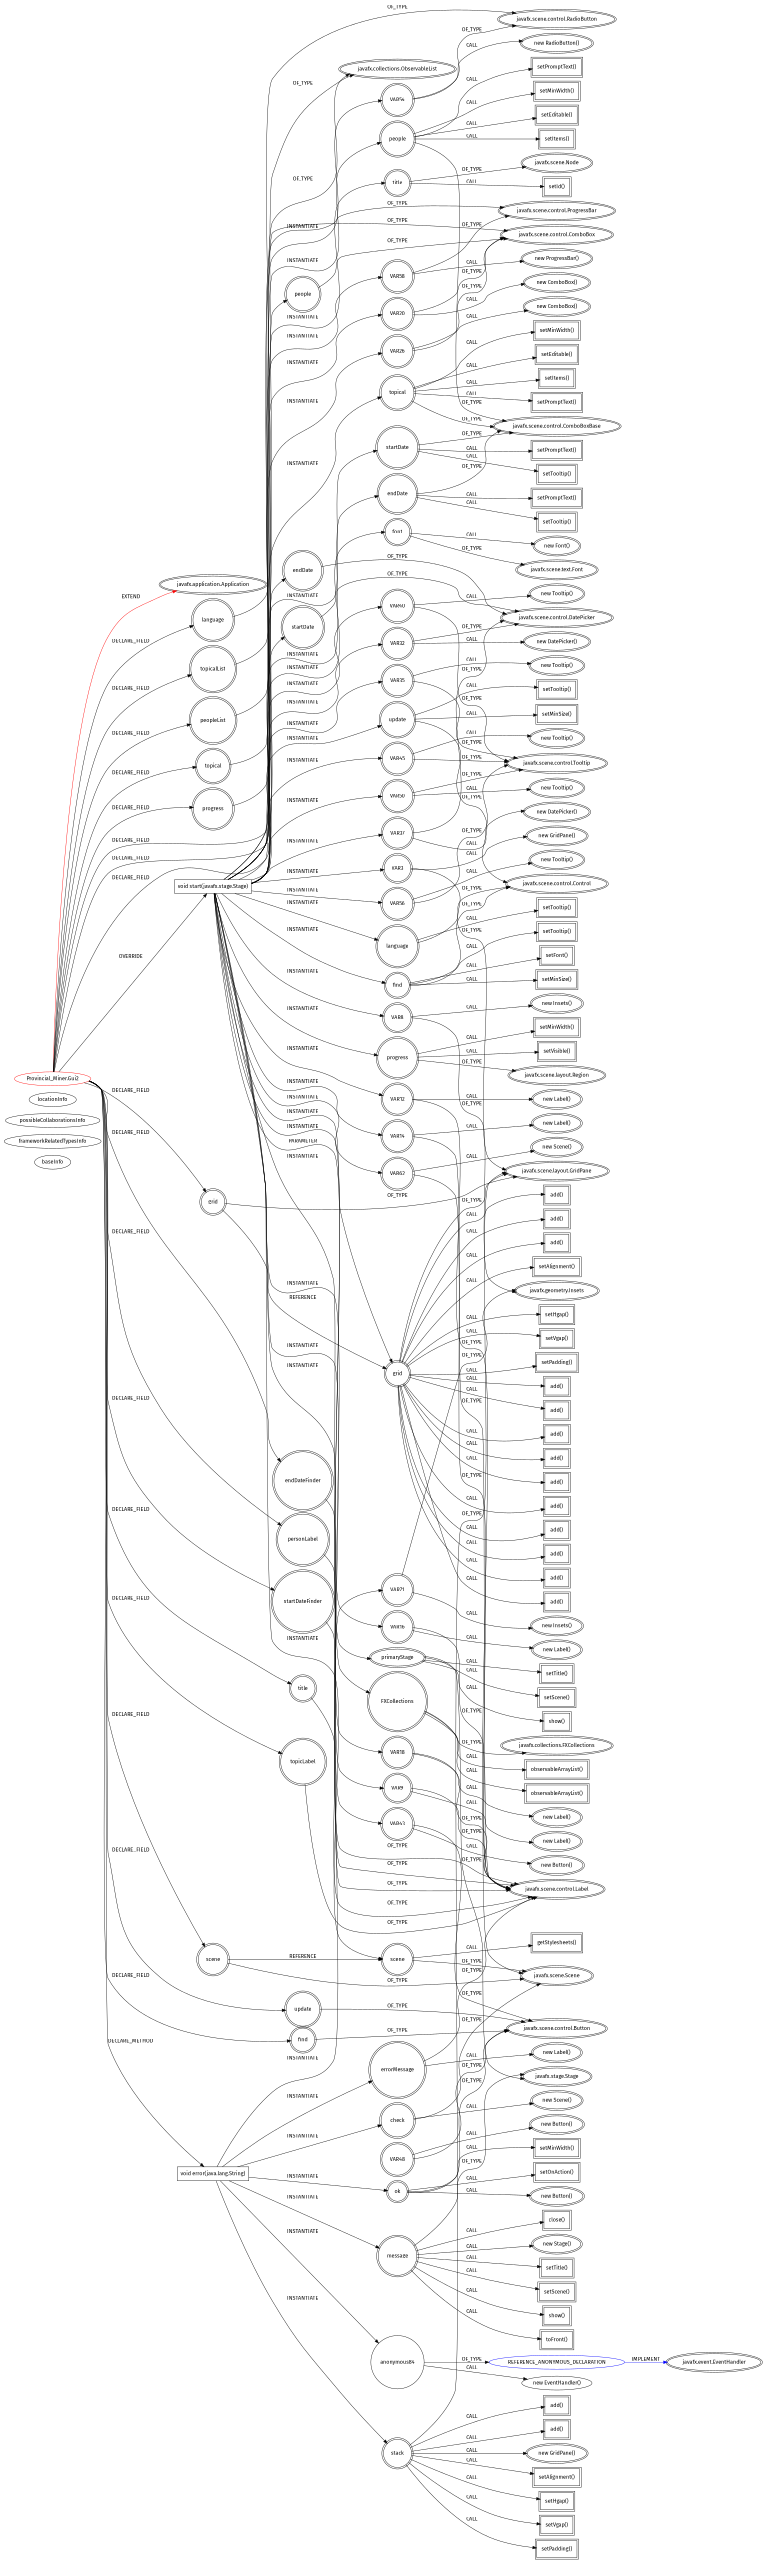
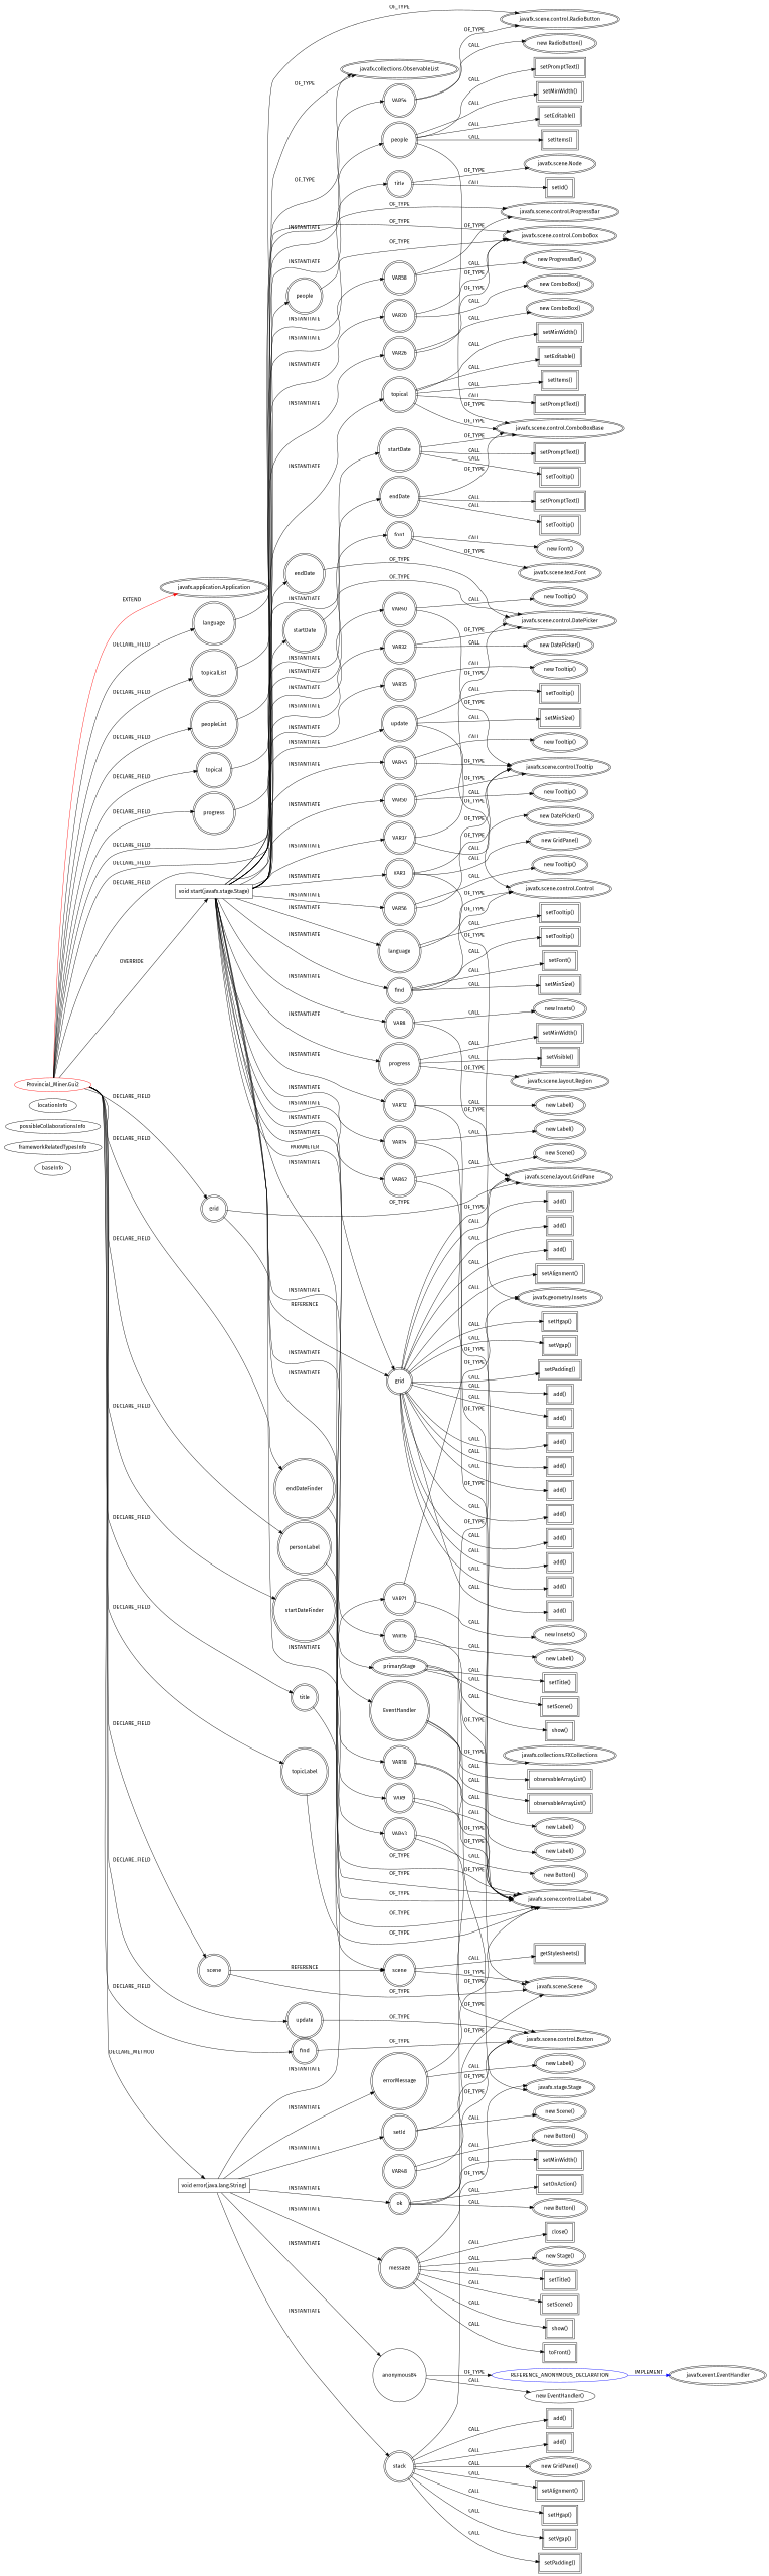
  digraph {
    fontname="Fira Sans"
    rankdir=LR
    node [fontname="Fira Sans" isFrameworkType=true vertexType=INSIDE_CALL peripheries=2 shape=box]
    edge [fontname="Fira Sans"]
    baseInfo [category=extension_graph graphId=260 isAnonymous=false possibleRelation=true isFrameworkType="" vertexType="" peripheries="" shape=""]
    frameworkRelatedTypesInfo [0="javafx.application.Application" isFrameworkType="" vertexType="" peripheries="" shape=""]
    possibleCollaborationsInfo [0="260~CLIENT_METHOD_DECLARATION-INSTANTIATION-~javafx.application.Application ~javafx.event.EventHandler ~false~true" isFrameworkType="" vertexType="" peripheries="" shape=""]
    locationInfo [contextSignature=Gui2 filePath="/Cslice-Province/Province-master/ProvincialMiner/src/Provincial_Miner/Gui2.java" graphId=260 projectName="Cslice-Province" isFrameworkType="" vertexType="" peripheries="" shape=""]
    n5 [color=red isFrameworkType=false label="Provincial_Miner.Gui2" vertexType=ROOT_CLIENT_CLASS_DECLARATION peripheries="" shape=""]
    n6 [label="javafx.application.Application" vertexType=FRAMEWORK_CLASS_TYPE shape=""]
    n7 [label=endDate shape=circle vertexType=FIELD_DECLARATION]
    n8 [label=endDateFinder shape=circle vertexType=FIELD_DECLARATION]
    n9 [label=find shape=circle vertexType=FIELD_DECLARATION]
    n10 [label=grid shape=circle vertexType=FIELD_DECLARATION]
    n11 [label=language shape=circle vertexType=FIELD_DECLARATION]
    n12 [label=people shape=circle vertexType=FIELD_DECLARATION]
    n13 [label=peopleList shape=circle vertexType=FIELD_DECLARATION]
    n14 [label=personLabel shape=circle vertexType=FIELD_DECLARATION]
    n15 [label=progress shape=circle vertexType=FIELD_DECLARATION]
    n16 [label=scene shape=circle vertexType=FIELD_DECLARATION]
    n17 [label=startDate shape=circle vertexType=FIELD_DECLARATION]
    n18 [label=startDateFinder shape=circle vertexType=FIELD_DECLARATION]
    n19 [label=title shape=circle vertexType=FIELD_DECLARATION]
    n20 [label=topicLabel shape=circle vertexType=FIELD_DECLARATION]
    n21 [label=topical shape=circle vertexType=FIELD_DECLARATION]
    n22 [label=topicalList shape=circle vertexType=FIELD_DECLARATION]
    n23 [label=update shape=circle vertexType=FIELD_DECLARATION]
    n24 [isFrameworkType=false label="void start(javafx.stage.Stage)" vertexType=OVERRIDING_METHOD_DECLARATION peripheries=""]
    n25 [isFrameworkType=false label="void error(java.lang.String)" vertexType=CLIENT_METHOD_DECLARATION peripheries=""]
    n26 [label="javafx.scene.control.DatePicker" vertexType=FRAMEWORK_CLASS_TYPE shape=""]
    n27 [label="javafx.scene.control.Label" vertexType=FRAMEWORK_CLASS_TYPE shape=""]
    n28 [label="javafx.scene.control.Button" vertexType=FRAMEWORK_CLASS_TYPE shape=""]
    n29 [label="javafx.scene.layout.GridPane" vertexType=FRAMEWORK_CLASS_TYPE shape=""]
    n30 [label=grid shape=circle vertexType=VARIABLE_EXPRESION]
    n31 [label="javafx.scene.control.RadioButton" vertexType=FRAMEWORK_CLASS_TYPE shape=""]
    n32 [label="javafx.scene.control.ComboBox" vertexType=FRAMEWORK_CLASS_TYPE shape=""]
    n33 [label="javafx.collections.ObservableList" vertexType=FRAMEWORK_INTERFACE_TYPE shape=""]
    n34 [label="javafx.scene.control.ProgressBar" vertexType=FRAMEWORK_CLASS_TYPE shape=""]
    n35 [label="javafx.scene.Scene" vertexType=FRAMEWORK_CLASS_TYPE shape=""]
    n36 [label=scene shape=circle vertexType=VARIABLE_EXPRESION]
    n37 [label=primaryStage vertexType=PARAMETER_DECLARATION shape=""]
-   n38 [label=FXCollections shape=circle vertexType=VARIABLE_EXPRESION]
+   n38 [label=EventHandler shape=circle vertexType=VARIABLE_EXPRESION]
    n39 [label=VAR3 shape=circle vertexType=VARIABLE_EXPRESION]
    n40 [label=VAR8 shape=circle vertexType=VARIABLE_EXPRESION]
    n41 [label=VAR9 shape=circle vertexType=VARIABLE_EXPRESION]
    n42 [label=title shape=circle vertexType=VARIABLE_EXPRESION]
    n43 [label=VAR12 shape=circle vertexType=VARIABLE_EXPRESION]
    n44 [label=VAR14 shape=circle vertexType=VARIABLE_EXPRESION]
    n45 [label=VAR16 shape=circle vertexType=VARIABLE_EXPRESION]
    n46 [label=VAR18 shape=circle vertexType=VARIABLE_EXPRESION]
    n47 [label=VAR20 shape=circle vertexType=VARIABLE_EXPRESION]
    n48 [label=people shape=circle vertexType=VARIABLE_EXPRESION]
    n49 [label=VAR26 shape=circle vertexType=VARIABLE_EXPRESION]
    n50 [label=topical shape=circle vertexType=VARIABLE_EXPRESION]
    n51 [label=VAR32 shape=circle vertexType=VARIABLE_EXPRESION]
    n52 [label=startDate shape=circle vertexType=VARIABLE_EXPRESION]
    n53 [label=VAR35 shape=circle vertexType=VARIABLE_EXPRESION]
    n54 [label=VAR37 shape=circle vertexType=VARIABLE_EXPRESION]
    n55 [label=endDate shape=circle vertexType=VARIABLE_EXPRESION]
    n56 [label=VAR40 shape=circle vertexType=VARIABLE_EXPRESION]
    n57 [label=font shape=circle vertexType=VARIABLE_EXPRESION]
    n58 [label=VAR43 shape=circle vertexType=VARIABLE_EXPRESION]
    n59 [label=update shape=circle vertexType=VARIABLE_EXPRESION]
    n60 [label=VAR45 shape=circle vertexType=VARIABLE_EXPRESION]
    n61 [label=find shape=circle vertexType=VARIABLE_EXPRESION]
    n62 [label=VAR50 shape=circle vertexType=VARIABLE_EXPRESION]
    n63 [label=VAR54 shape=circle vertexType=VARIABLE_EXPRESION]
    n64 [label=language shape=circle vertexType=VARIABLE_EXPRESION]
    n65 [label=VAR56 shape=circle vertexType=VARIABLE_EXPRESION]
    n66 [label=VAR58 shape=circle vertexType=VARIABLE_EXPRESION]
    n67 [label=progress shape=circle vertexType=VARIABLE_EXPRESION]
    n68 [label=VAR62 shape=circle vertexType=VARIABLE_EXPRESION]
    n69 [label=stack shape=circle vertexType=VARIABLE_EXPRESION]
    n70 [label=VAR71 shape=circle vertexType=VARIABLE_EXPRESION]
    n71 [label=errorMessage shape=circle vertexType=VARIABLE_EXPRESION]
    n72 [label=ok shape=circle vertexType=VARIABLE_EXPRESION]
    n73 [label=message shape=circle vertexType=VARIABLE_EXPRESION]
-   n74 [label=check shape=circle vertexType=VARIABLE_EXPRESION]
+   n74 [label=setId shape=circle vertexType=VARIABLE_EXPRESION]
    n75 [isFrameworkType=false label=anonymous84 shape=circle vertexType=VARIABLE_EXPRESION peripheries=""]
    n76 [label="setAlignment()"]
    n77 [label="setHgap()"]
    n78 [label="setVgap()"]
    n79 [label="setPadding()"]
    n80 [label="add()"]
    n81 [label="add()"]
    n82 [label="add()"]
    n83 [label="add()"]
    n84 [label="add()"]
    n85 [label="add()"]
    n86 [label="add()"]
    n87 [label="add()"]
    n88 [label="add()"]
    n89 [label="add()"]
    n90 [label="add()"]
    n91 [label="add()"]
    n92 [label="add()"]
    n93 [label="getStylesheets()"]
    n94 [label="javafx.stage.Stage" vertexType=FRAMEWORK_CLASS_TYPE shape=""]
    n95 [label="setTitle()"]
    n96 [label="setScene()"]
    n97 [label="show()"]
    n98 [label="javafx.collections.FXCollections" vertexType=FRAMEWORK_CLASS_TYPE shape=""]
    n99 [label="observableArrayList()"]
    n100 [label="observableArrayList()"]
    n101 [label="new GridPane()" vertexType=CONSTRUCTOR_CALL shape=""]
    n102 [label="javafx.geometry.Insets" vertexType=FRAMEWORK_CLASS_TYPE shape=""]
    n103 [label="new Insets()" vertexType=CONSTRUCTOR_CALL shape=""]
    n104 [label="new Label()" vertexType=CONSTRUCTOR_CALL shape=""]
    n105 [label="javafx.scene.Node" vertexType=FRAMEWORK_CLASS_TYPE shape=""]
    n106 [label="setId()"]
    n107 [label="new Label()" vertexType=CONSTRUCTOR_CALL shape=""]
    n108 [label="new Label()" vertexType=CONSTRUCTOR_CALL shape=""]
    n109 [label="new Label()" vertexType=CONSTRUCTOR_CALL shape=""]
    n110 [label="new Label()" vertexType=CONSTRUCTOR_CALL shape=""]
    n111 [label="new ComboBox()" vertexType=CONSTRUCTOR_CALL shape=""]
    n112 [label="javafx.scene.control.ComboBoxBase" vertexType=FRAMEWORK_CLASS_TYPE shape=""]
    n113 [label="setPromptText()"]
    n114 [label="setMinWidth()"]
    n115 [label="setEditable()"]
    n116 [label="setItems()"]
    n117 [label="new ComboBox()" vertexType=CONSTRUCTOR_CALL shape=""]
    n118 [label="setPromptText()"]
    n119 [label="setMinWidth()"]
    n120 [label="setEditable()"]
    n121 [label="setItems()"]
    n122 [label="new DatePicker()" vertexType=CONSTRUCTOR_CALL shape=""]
    n123 [label="setPromptText()"]
    n124 [label="setTooltip()"]
    n125 [label="javafx.scene.control.Tooltip" vertexType=FRAMEWORK_CLASS_TYPE shape=""]
    n126 [label="new Tooltip()" vertexType=CONSTRUCTOR_CALL shape=""]
    n127 [label="new DatePicker()" vertexType=CONSTRUCTOR_CALL shape=""]
    n128 [label="setPromptText()"]
    n129 [label="setTooltip()"]
    n130 [label="new Tooltip()" vertexType=CONSTRUCTOR_CALL shape=""]
    n131 [label="javafx.scene.text.Font" vertexType=FRAMEWORK_CLASS_TYPE shape=""]
    n132 [label="new Font()" vertexType=CONSTRUCTOR_CALL shape=""]
    n133 [label="new Button()" vertexType=CONSTRUCTOR_CALL shape=""]
    n134 [label="javafx.scene.control.Control" vertexType=FRAMEWORK_CLASS_TYPE shape=""]
    n135 [label="setTooltip()"]
    n136 [label="setMinSize()"]
    n137 [label="new Tooltip()" vertexType=CONSTRUCTOR_CALL shape=""]
    n138 [label=VAR48 shape=circle vertexType=VARIABLE_EXPRESION]
    n139 [label="new Button()" vertexType=CONSTRUCTOR_CALL shape=""]
    n140 [label="setTooltip()"]
    n141 [label="setFont()"]
    n142 [label="setMinSize()"]
    n143 [label="new Tooltip()" vertexType=CONSTRUCTOR_CALL shape=""]
    n144 [label="new RadioButton()" vertexType=CONSTRUCTOR_CALL shape=""]
    n145 [label="setTooltip()"]
    n146 [label="new Tooltip()" vertexType=CONSTRUCTOR_CALL shape=""]
    n147 [label="new ProgressBar()" vertexType=CONSTRUCTOR_CALL shape=""]
    n148 [label="javafx.scene.layout.Region" vertexType=FRAMEWORK_CLASS_TYPE shape=""]
    n149 [label="setMinWidth()"]
    n150 [label="setVisible()"]
    n151 [label="new Scene()" vertexType=CONSTRUCTOR_CALL shape=""]
    n152 [label="new GridPane()" vertexType=CONSTRUCTOR_CALL shape=""]
    n153 [label="setAlignment()"]
    n154 [label="setHgap()"]
    n155 [label="setVgap()"]
    n156 [label="setPadding()"]
    n157 [label="add()"]
    n158 [label="add()"]
    n159 [label="new Insets()" vertexType=CONSTRUCTOR_CALL shape=""]
    n160 [label="new Label()" vertexType=CONSTRUCTOR_CALL shape=""]
    n161 [label="new Button()" vertexType=CONSTRUCTOR_CALL shape=""]
    n162 [label="setMinWidth()"]
    n163 [label="setOnAction()"]
    n164 [label="new Stage()" vertexType=CONSTRUCTOR_CALL shape=""]
    n165 [label="setTitle()"]
    n166 [label="setScene()"]
    n167 [label="show()"]
    n168 [label="toFront()"]
    n169 [label="close()"]
    n170 [label="new Scene()" vertexType=CONSTRUCTOR_CALL shape=""]
    n171 [color=blue isFrameworkType=false label=REFERENCE_ANONYMOUS_DECLARATION vertexType=REFERENCE_ANONYMOUS_DECLARATION peripheries="" shape=""]
    n172 [isFrameworkType=false label="new EventHandler()" vertexType=CONSTRUCTOR_CALL peripheries="" shape=""]
    n173 [label="javafx.event.EventHandler" vertexType=FRAMEWORK_INTERFACE_TYPE shape=""]
    n5 -> n6 [color=red label=EXTEND]
    n5 -> n7 [label=DECLARE_FIELD]
    n5 -> n8 [label=DECLARE_FIELD]
    n5 -> n9 [label=DECLARE_FIELD]
    n5 -> n10 [label=DECLARE_FIELD]
    n5 -> n11 [label=DECLARE_FIELD]
    n5 -> n12 [label=DECLARE_FIELD]
    n5 -> n13 [label=DECLARE_FIELD]
    n5 -> n14 [label=DECLARE_FIELD]
    n5 -> n15 [label=DECLARE_FIELD]
    n5 -> n16 [label=DECLARE_FIELD]
    n5 -> n17 [label=DECLARE_FIELD]
    n5 -> n18 [label=DECLARE_FIELD]
    n5 -> n19 [label=DECLARE_FIELD]
    n5 -> n20 [label=DECLARE_FIELD]
    n5 -> n21 [label=DECLARE_FIELD]
    n5 -> n22 [label=DECLARE_FIELD]
    n5 -> n23 [label=DECLARE_FIELD]
    n5 -> n24 [label=OVERRIDE]
    n5 -> n25 [label=DECLARE_METHOD]
    n7 -> n26 [label=OF_TYPE]
    n8 -> n27 [label=OF_TYPE]
    n9 -> n28 [label=OF_TYPE]
    n10 -> n29 [label=OF_TYPE]
    n10 -> n30 [label=REFERENCE]
    n11 -> n31 [label=OF_TYPE]
    n12 -> n32 [label=OF_TYPE]
    n13 -> n33 [label=OF_TYPE]
    n14 -> n27 [label=OF_TYPE]
    n15 -> n34 [label=OF_TYPE]
    n16 -> n35 [label=OF_TYPE]
    n16 -> n36 [label=REFERENCE]
    n17 -> n26 [label=OF_TYPE]
    n18 -> n27 [label=OF_TYPE]
    n19 -> n27 [label=OF_TYPE]
    n20 -> n27 [label=OF_TYPE]
    n21 -> n32 [label=OF_TYPE]
    n22 -> n33 [label=OF_TYPE]
    n23 -> n28 [label=OF_TYPE]
    n24 -> n30 [label=INSTANTIATE]
    n24 -> n36 [label=INSTANTIATE]
    n24 -> n37 [label=PARAMETER]
    n24 -> n38 [label=INSTANTIATE]
    n24 -> n39 [label=INSTANTIATE]
    n24 -> n40 [label=INSTANTIATE]
    n24 -> n41 [label=INSTANTIATE]
    n24 -> n42 [label=INSTANTIATE]
    n24 -> n43 [label=INSTANTIATE]
    n24 -> n44 [label=INSTANTIATE]
    n24 -> n45 [label=INSTANTIATE]
    n24 -> n46 [label=INSTANTIATE]
    n24 -> n47 [label=INSTANTIATE]
    n24 -> n48 [label=INSTANTIATE]
    n24 -> n49 [label=INSTANTIATE]
    n24 -> n50 [label=INSTANTIATE]
    n24 -> n51 [label=INSTANTIATE]
    n24 -> n52 [label=INSTANTIATE]
    n24 -> n53 [label=INSTANTIATE]
    n24 -> n54 [label=INSTANTIATE]
    n24 -> n55 [label=INSTANTIATE]
    n24 -> n56 [label=INSTANTIATE]
    n24 -> n57 [label=INSTANTIATE]
    n24 -> n58 [label=INSTANTIATE]
    n24 -> n59 [label=INSTANTIATE]
    n24 -> n60 [label=INSTANTIATE]
    n24 -> n61 [label=INSTANTIATE]
    n24 -> n62 [label=INSTANTIATE]
    n24 -> n63 [label=INSTANTIATE]
    n24 -> n64 [label=INSTANTIATE]
    n24 -> n65 [label=INSTANTIATE]
    n24 -> n66 [label=INSTANTIATE]
    n24 -> n67 [label=INSTANTIATE]
    n24 -> n68 [label=INSTANTIATE]
    n25 -> n69 [label=INSTANTIATE]
    n25 -> n70 [label=INSTANTIATE]
    n25 -> n71 [label=INSTANTIATE]
    n25 -> n72 [label=INSTANTIATE]
    n25 -> n73 [label=INSTANTIATE]
    n25 -> n74 [label=INSTANTIATE]
    n25 -> n75 [label=INSTANTIATE]
    n30 -> n29 [label=OF_TYPE]
    n30 -> n76 [label=CALL]
    n30 -> n77 [label=CALL]
    n30 -> n78 [label=CALL]
    n30 -> n79 [label=CALL]
    n30 -> n80 [label=CALL]
    n30 -> n81 [label=CALL]
    n30 -> n82 [label=CALL]
    n30 -> n83 [label=CALL]
    n30 -> n84 [label=CALL]
    n30 -> n85 [label=CALL]
    n30 -> n86 [label=CALL]
    n30 -> n87 [label=CALL]
    n30 -> n88 [label=CALL]
    n30 -> n89 [label=CALL]
    n30 -> n90 [label=CALL]
    n30 -> n91 [label=CALL]
    n30 -> n92 [label=CALL]
    n36 -> n35 [label=OF_TYPE]
    n36 -> n93 [label=CALL]
    n37 -> n94 [label=OF_TYPE]
    n37 -> n95 [label=CALL]
    n37 -> n96 [label=CALL]
    n37 -> n97 [label=CALL]
    n38 -> n98 [label=OF_TYPE]
    n38 -> n99 [label=CALL]
    n38 -> n100 [label=CALL]
    n39 -> n29 [label=OF_TYPE]
    n39 -> n101 [label=CALL]
    n40 -> n102 [label=OF_TYPE]
    n40 -> n103 [label=CALL]
    n41 -> n27 [label=OF_TYPE]
    n41 -> n104 [label=CALL]
    n42 -> n105 [label=OF_TYPE]
    n42 -> n106 [label=CALL]
    n43 -> n27 [label=OF_TYPE]
    n43 -> n107 [label=CALL]
    n44 -> n27 [label=OF_TYPE]
    n44 -> n108 [label=CALL]
    n45 -> n27 [label=OF_TYPE]
    n45 -> n109 [label=CALL]
    n46 -> n27 [label=OF_TYPE]
    n46 -> n110 [label=CALL]
    n47 -> n32 [label=OF_TYPE]
    n47 -> n111 [label=CALL]
    n48 -> n112 [label=OF_TYPE]
    n48 -> n113 [label=CALL]
    n48 -> n114 [label=CALL]
    n48 -> n115 [label=CALL]
    n48 -> n116 [label=CALL]
    n49 -> n32 [label=OF_TYPE]
    n49 -> n117 [label=CALL]
    n50 -> n112 [label=OF_TYPE]
    n50 -> n118 [label=CALL]
    n50 -> n119 [label=CALL]
    n50 -> n120 [label=CALL]
    n50 -> n121 [label=CALL]
    n51 -> n26 [label=OF_TYPE]
    n51 -> n122 [label=CALL]
    n52 -> n112 [label=OF_TYPE]
    n52 -> n123 [label=CALL]
    n52 -> n124 [label=CALL]
-   n53 -> n125 [label=OF_TYPE]
+   n39 -> n125 [label=OF_TYPE]
    n53 -> n126 [label=CALL]
    n54 -> n26 [label=OF_TYPE]
    n54 -> n127 [label=CALL]
    n55 -> n112 [label=OF_TYPE]
    n55 -> n128 [label=CALL]
    n55 -> n129 [label=CALL]
    n56 -> n125 [label=OF_TYPE]
    n56 -> n130 [label=CALL]
    n57 -> n131 [label=OF_TYPE]
    n57 -> n132 [label=CALL]
    n58 -> n28 [label=OF_TYPE]
    n58 -> n133 [label=CALL]
    n59 -> n134 [label=OF_TYPE]
    n59 -> n135 [label=CALL]
    n59 -> n136 [label=CALL]
    n60 -> n125 [label=OF_TYPE]
    n60 -> n137 [label=CALL]
    n61 -> n134 [label=OF_TYPE]
    n61 -> n140 [label=CALL]
    n61 -> n141 [label=CALL]
    n61 -> n142 [label=CALL]
    n62 -> n125 [label=OF_TYPE]
    n62 -> n143 [label=CALL]
    n63 -> n31 [label=OF_TYPE]
    n63 -> n144 [label=CALL]
    n64 -> n134 [label=OF_TYPE]
    n64 -> n145 [label=CALL]
    n65 -> n125 [label=OF_TYPE]
    n65 -> n146 [label=CALL]
    n66 -> n34 [label=OF_TYPE]
    n66 -> n147 [label=CALL]
    n67 -> n148 [label=OF_TYPE]
    n67 -> n149 [label=CALL]
    n67 -> n150 [label=CALL]
    n68 -> n35 [label=OF_TYPE]
    n68 -> n151 [label=CALL]
    n69 -> n29 [label=OF_TYPE]
    n69 -> n152 [label=CALL]
    n69 -> n153 [label=CALL]
    n69 -> n154 [label=CALL]
    n69 -> n155 [label=CALL]
    n69 -> n156 [label=CALL]
    n69 -> n157 [label=CALL]
    n69 -> n158 [label=CALL]
    n70 -> n102 [label=OF_TYPE]
    n70 -> n159 [label=CALL]
    n71 -> n27 [label=OF_TYPE]
    n71 -> n160 [label=CALL]
    n72 -> n28 [label=OF_TYPE]
    n72 -> n161 [label=CALL]
    n72 -> n162 [label=CALL]
    n72 -> n163 [label=CALL]
    n73 -> n94 [label=OF_TYPE]
    n73 -> n164 [label=CALL]
    n73 -> n165 [label=CALL]
    n73 -> n166 [label=CALL]
    n73 -> n167 [label=CALL]
    n73 -> n168 [label=CALL]
    n73 -> n169 [label=CALL]
    n74 -> n35 [label=OF_TYPE]
    n74 -> n170 [label=CALL]
    n75 -> n171 [label=OF_TYPE]
    n75 -> n172 [label=CALL]
    n138 -> n28 [label=OF_TYPE]
    n138 -> n139 [label=CALL]
    n171 -> n173 [color=blue label=IMPLEMENT]
  }
